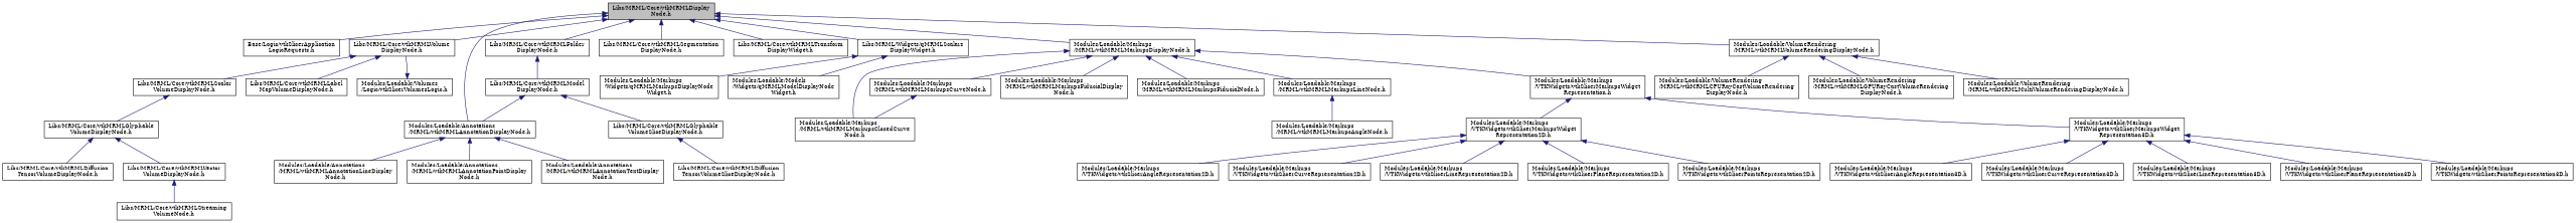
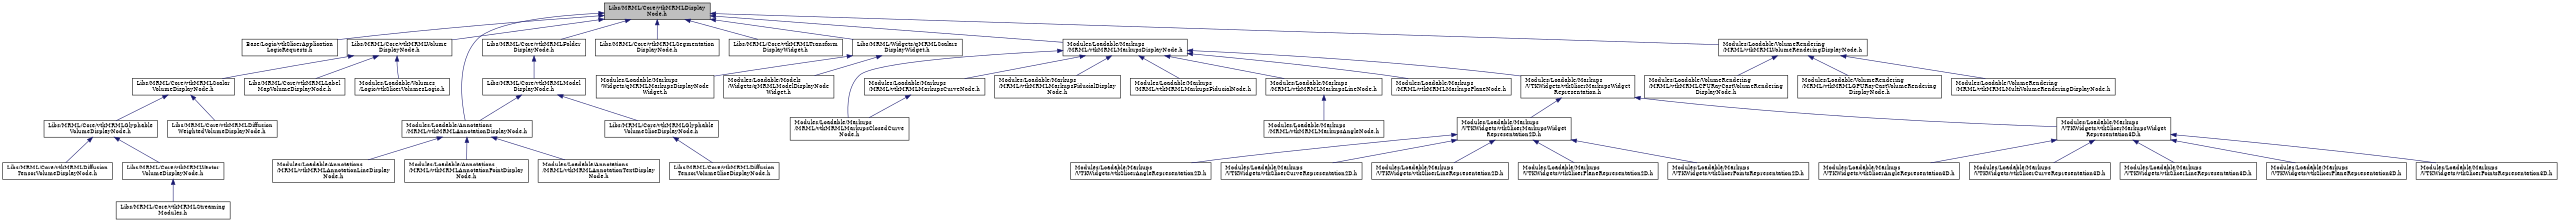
  digraph {
    fontname="DejaVu Serif"
    node [color=black fontname="DejaVu Serif" fontsize=10 shape=record]
    edge [color=midnightblue dir=back fontname="DejaVu Serif" fontsize=10 labelfontname=Helvetica labelfontsize=10 style=solid]
    n1 [fillcolor=grey75 fontcolor=black height=0.2 label="Libs/MRML/Core/vtkMRMLDisplay\lNode.h" style=filled width=0.4]
    n2 [height=0.2 label="Base/Logic/vtkSlicerApplication\lLogicRequests.h" width=0.4]
    n3 [height=0.2 label="Libs/MRML/Core/vtkMRMLVolume\lDisplayNode.h" width=0.4]
    n4 [height=0.2 label="Modules/Loadable/Annotations\l/MRML/vtkMRMLAnnotationDisplayNode.h" width=0.4]
    n5 [height=0.2 label="Libs/MRML/Core/vtkMRMLFolder\lDisplayNode.h" width=0.4]
    n6 [height=0.2 label="Libs/MRML/Core/vtkMRMLSegmentation\lDisplayNode.h" width=0.4]
    n7 [height=0.2 label="Libs/MRML/Core/vtkMRMLTransform\lDisplayWidget.h" width=0.4]
    n8 [height=0.2 label="Libs/MRML/Widgets/qMRMLScalars\lDisplayWidget.h" width=0.4]
    n9 [height=0.2 label="Modules/Loadable/Markups\l/MRML/vtkMRMLMarkupsDisplayNode.h" width=0.4]
    n10 [height=0.2 label="Modules/Loadable/VolumeRendering\l/MRML/vtkMRMLVolumeRenderingDisplayNode.h" width=0.4]
    n11 [height=0.2 label="Libs/MRML/Core/vtkMRMLScalar\lVolumeDisplayNode.h" width=0.4]
    n12 [height=0.2 label="Libs/MRML/Core/vtkMRMLLabel\lMapVolumeDisplayNode.h" width=0.4]
    n13 [height=0.2 label="Modules/Loadable/Volumes\l/Logic/vtkSlicerVolumesLogic.h" width=0.4]
    n14 [height=0.2 label="Libs/MRML/Core/vtkMRMLModel\lDisplayNode.h" width=0.4]
    n15 [height=0.2 label="Libs/MRML/Core/vtkMRMLGlyphable\lVolumeSliceDisplayNode.h" width=0.4]
    n16 [height=0.2 label="Modules/Loadable/Annotations\l/MRML/vtkMRMLAnnotationLineDisplay\lNode.h" width=0.4]
    n17 [height=0.2 label="Modules/Loadable/Annotations\l/MRML/vtkMRMLAnnotationPointDisplay\lNode.h" width=0.4]
    n18 [height=0.2 label="Modules/Loadable/Annotations\l/MRML/vtkMRMLAnnotationTextDisplay\lNode.h" width=0.4]
    n19 [height=0.2 label="Modules/Loadable/Markups\l/Widgets/qMRMLMarkupsDisplayNode\lWidget.h" width=0.4]
    n20 [height=0.2 label="Modules/Loadable/Models\l/Widgets/qMRMLModelDisplayNode\lWidget.h" width=0.4]
    n21 [height=0.2 label="Modules/Loadable/Markups\l/MRML/vtkMRMLMarkupsClosedCurve\lNode.h" width=0.4]
    n22 [height=0.2 label="Modules/Loadable/Markups\l/MRML/vtkMRMLMarkupsCurveNode.h" width=0.4]
    n23 [height=0.2 label="Modules/Loadable/Markups\l/MRML/vtkMRMLMarkupsFiducialDisplay\lNode.h" width=0.4]
    n24 [height=0.2 label="Modules/Loadable/Markups\l/MRML/vtkMRMLMarkupsFiducialNode.h" width=0.4]
    n25 [height=0.2 label="Modules/Loadable/Markups\l/MRML/vtkMRMLMarkupsLineNode.h" width=0.4]
+   n26 [height=0.2 label="Modules/Loadable/Markups\l/MRML/vtkMRMLMarkupsPlaneNode.h" width=0.4]
    n27 [height=0.2 label="Modules/Loadable/Markups\l/VTKWidgets/vtkSlicerMarkupsWidget\lRepresentation.h" width=0.4]
    n28 [height=0.2 label="Modules/Loadable/VolumeRendering\l/MRML/vtkMRMLCPURayCastVolumeRendering\lDisplayNode.h" width=0.4]
    n29 [height=0.2 label="Modules/Loadable/VolumeRendering\l/MRML/vtkMRMLGPURayCastVolumeRendering\lDisplayNode.h" width=0.4]
    n30 [height=0.2 label="Modules/Loadable/VolumeRendering\l/MRML/vtkMRMLMultiVolumeRenderingDisplayNode.h" width=0.4]
    n31 [height=0.2 label="Libs/MRML/Core/vtkMRMLGlyphable\lVolumeDisplayNode.h" width=0.4]
+   n32 [height=0.2 label="Libs/MRML/Core/vtkMRMLDiffusion\lWeightedVolumeDisplayNode.h" width=0.4]
    n33 [height=0.2 label="Libs/MRML/Core/vtkMRMLDiffusion\lTensorVolumeDisplayNode.h" width=0.4]
    n34 [height=0.2 label="Libs/MRML/Core/vtkMRMLVector\lVolumeDisplayNode.h" width=0.4]
-   n35 [height=0.2 label="Libs/MRML/Core/vtkMRMLStreaming\lVolumeNode.h" width=0.4]
+   n35 [height=0.2 label="Libs/MRML/Core/vtkMRMLStreaming\lModules.h" width=0.4]
    n36 [height=0.2 label="Libs/MRML/Core/vtkMRMLDiffusion\lTensorVolumeSliceDisplayNode.h" width=0.4]
    n37 [height=0.2 label="Modules/Loadable/Markups\l/MRML/vtkMRMLMarkupsAngleNode.h" width=0.4]
    n38 [height=0.2 label="Modules/Loadable/Markups\l/VTKWidgets/vtkSlicerMarkupsWidget\lRepresentation2D.h" width=0.4]
    n39 [height=0.2 label="Modules/Loadable/Markups\l/VTKWidgets/vtkSlicerMarkupsWidget\lRepresentation3D.h" width=0.4]
    n40 [height=0.2 label="Modules/Loadable/Markups\l/VTKWidgets/vtkSlicerAngleRepresentation2D.h" width=0.4]
    n41 [height=0.2 label="Modules/Loadable/Markups\l/VTKWidgets/vtkSlicerCurveRepresentation2D.h" width=0.4]
    n42 [height=0.2 label="Modules/Loadable/Markups\l/VTKWidgets/vtkSlicerLineRepresentation2D.h" width=0.4]
    n43 [height=0.2 label="Modules/Loadable/Markups\l/VTKWidgets/vtkSlicerPlaneRepresentation2D.h" width=0.4]
    n44 [height=0.2 label="Modules/Loadable/Markups\l/VTKWidgets/vtkSlicerPointsRepresentation2D.h" width=0.4]
    n45 [height=0.2 label="Modules/Loadable/Markups\l/VTKWidgets/vtkSlicerAngleRepresentation3D.h" width=0.4]
    n46 [height=0.2 label="Modules/Loadable/Markups\l/VTKWidgets/vtkSlicerCurveRepresentation3D.h" width=0.4]
    n47 [height=0.2 label="Modules/Loadable/Markups\l/VTKWidgets/vtkSlicerLineRepresentation3D.h" width=0.4]
    n48 [height=0.2 label="Modules/Loadable/Markups\l/VTKWidgets/vtkSlicerPlaneRepresentation3D.h" width=0.4]
    n49 [height=0.2 label="Modules/Loadable/Markups\l/VTKWidgets/vtkSlicerPointsRepresentation3D.h" width=0.4]
    n1 -> n2
    n1 -> n3
    n1 -> n4
    n1 -> n5
    n1 -> n6
    n1 -> n7
    n1 -> n8
    n1 -> n9
    n1 -> n10
    n3 -> n11
    n3 -> n12
-   n13 -> n3
+   n3 -> n13
    n4 -> n16
    n4 -> n17
    n4 -> n18
    n5 -> n14
    n8 -> n19
    n8 -> n20
    n9 -> n21
    n9 -> n22
    n9 -> n23
    n9 -> n24
    n9 -> n25
+   n9 -> n26
    n9 -> n27
    n10 -> n28
    n10 -> n29
    n10 -> n30
    n11 -> n31
+   n11 -> n32
    n14 -> n4
    n14 -> n15
    n15 -> n36
    n22 -> n21
    n25 -> n37
    n27 -> n38
    n27 -> n39
    n31 -> n33
    n31 -> n34
    n34 -> n35
    n38 -> n40
    n38 -> n41
    n38 -> n42
    n38 -> n43
    n38 -> n44
    n39 -> n45
    n39 -> n46
    n39 -> n47
    n39 -> n48
    n39 -> n49
  }
